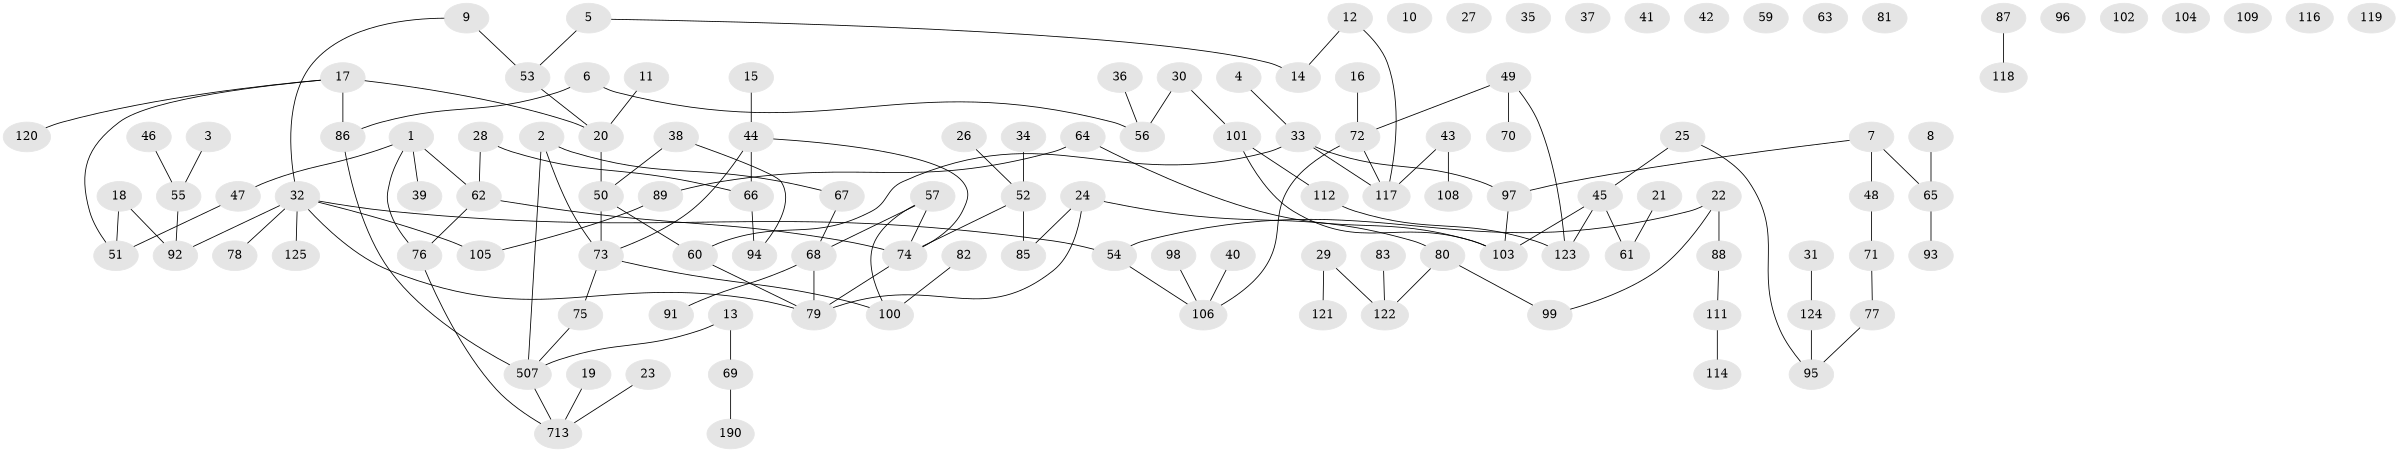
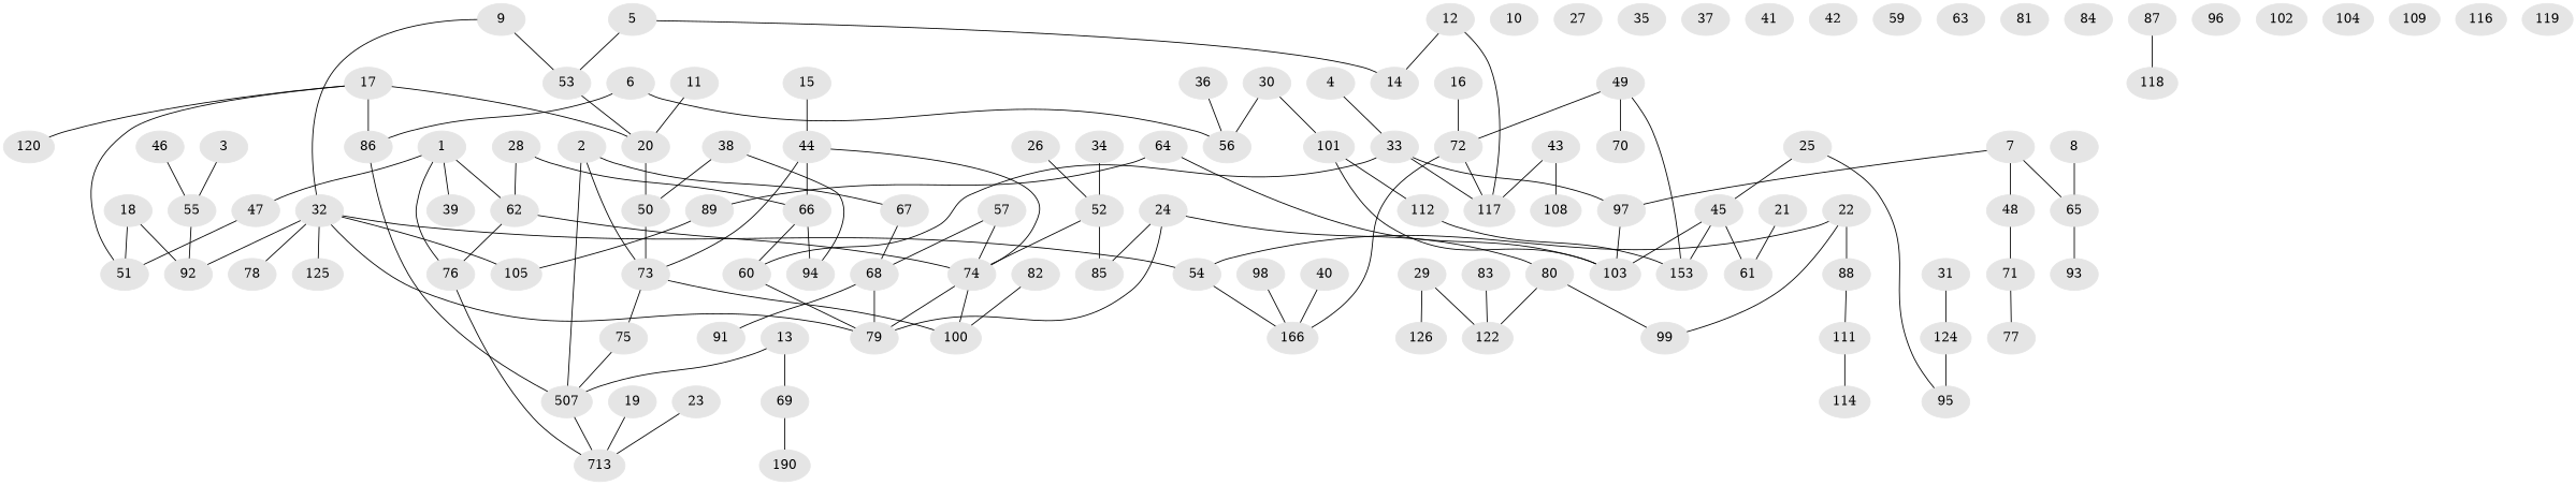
  graph {
    node [color=gray90 style=filled]
    1
    39
    47
    76
    62
    15
    44
    51
    n9 [label=713]
    2
    67
    73
    n13 [label=507]
    68
    75
    100
    3
    55
    92
    80
    99
    122
    4
    33
    97
    117
    60
    5
    14
    53
    20
    6
    56
    86
    7
    48
    65
    71
    93
    103
    8
    9
    32
    50
    54
    79
    78
    105
    125
    10
    11
    12
    13
    69
    n55 [label=190]
    66
    74
    16
    72
-   106
+   106 [label=166]
    17
    120
    18
    19
    21
    61
    22
    88
    111
    23
    24
    85
    25
    95
    45
-   123
+   123 [label=153]
    26
    52
    27
    28
    94
    29
-   121
+   121 [label=126]
    30
    101
    112
    31
    124
    34
    35
    36
    37
    38
    40
    41
    42
    43
    108
    46
    77
    49
    70
    57
    91
    59
    63
    64
    89
    81
    82
    83
+   84
    87
    118
    114
    96
    98
    102
    104
    109
    116
    119
    1 -- 39
    1 -- 47
    1 -- 76
    1 -- 62
    47 -- 51
    76 -- n9
    62 -- 76
    62 -- 74
    15 -- 44
    44 -- 73
    44 -- 66
    44 -- 74
    2 -- 67
    2 -- 73
    2 -- n13
    67 -- 68
    73 -- 75
    73 -- 100
    n13 -- n9
    68 -- 79
    68 -- 91
    75 -- n13
    3 -- 55
    55 -- 92
    80 -- 99
    80 -- 122
    4 -- 33
    33 -- 97
    33 -- 117
    33 -- 60
    97 -- 103
    60 -- 79
    5 -- 14
    5 -- 53
    53 -- 20
    20 -- 50
    6 -- 56
    6 -- 86
    86 -- n13
    7 -- 97
    7 -- 48
    7 -- 65
    48 -- 71
    65 -- 93
    71 -- 77
    8 -- 65
    9 -- 53
    9 -- 32
    32 -- 92
    32 -- 54
    32 -- 79
    32 -- 78
    32 -- 105
    32 -- 125
    50 -- 73
-   50 -- 60
+   66 -- 60
    54 -- 106
    11 -- 20
    12 -- 117
    12 -- 14
    13 -- n13
    13 -- 69
    69 -- n55
    66 -- 94
-   57 -- 100
+   74 -- 100
    74 -- 79
    16 -- 72
    72 -- 117
    72 -- 106
    17 -- 51
    17 -- 20
    17 -- 86
    17 -- 120
    18 -- 51
    18 -- 92
    19 -- n9
    21 -- 61
    22 -- 99
    22 -- 54
    22 -- 88
    88 -- 111
    111 -- 114
    23 -- n9
    24 -- 80
    24 -- 79
    24 -- 85
    25 -- 95
    25 -- 45
    45 -- 103
    45 -- 61
    45 -- 123
    26 -- 52
    52 -- 74
    52 -- 85
    28 -- 62
    28 -- 66
    29 -- 122
    29 -- 121
    30 -- 56
    30 -- 101
    101 -- 103
    101 -- 112
    112 -- 123
    31 -- 124
    124 -- 95
    34 -- 52
    36 -- 56
    38 -- 50
    38 -- 94
    40 -- 106
    43 -- 117
    43 -- 108
    46 -- 55
-   77 -- 95
    49 -- 72
    49 -- 123
    49 -- 70
    57 -- 68
    57 -- 74
    64 -- 103
    64 -- 89
    89 -- 105
    82 -- 100
    83 -- 122
    87 -- 118
    98 -- 106
  }
